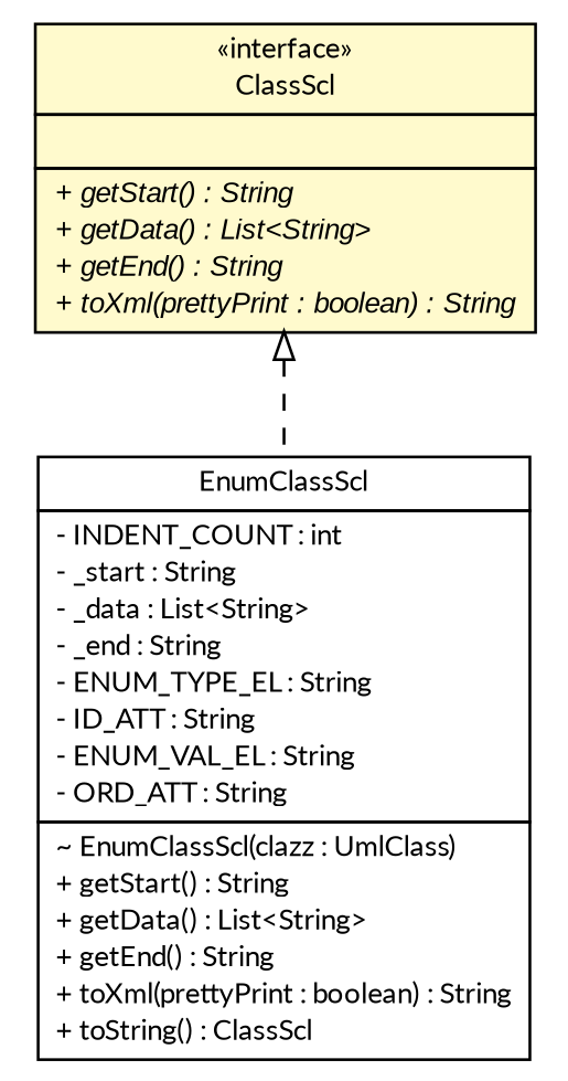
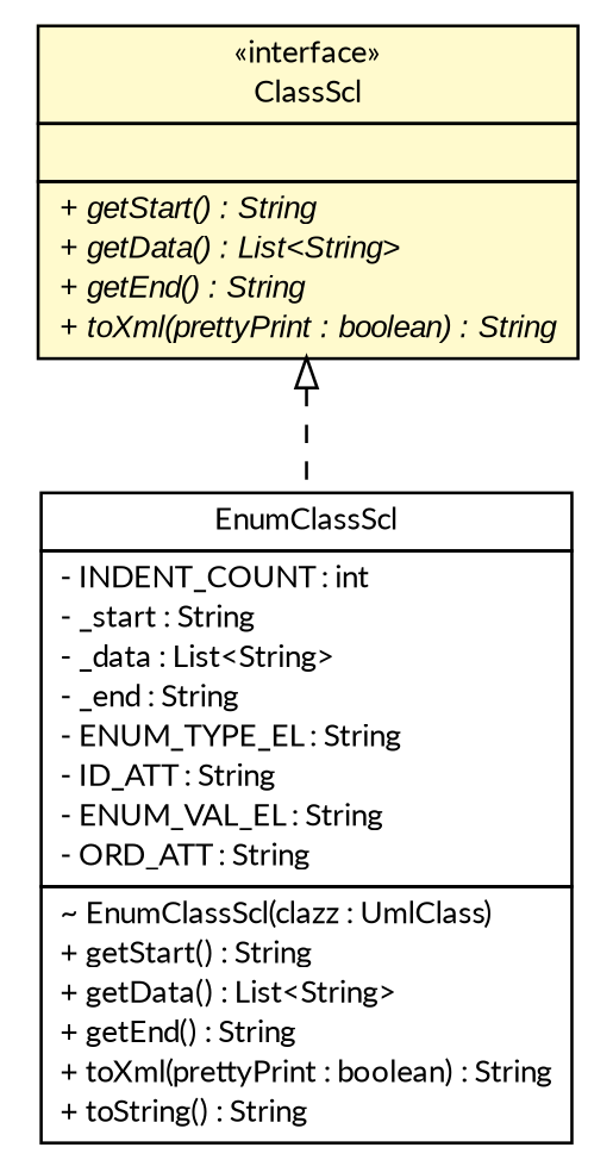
  digraph {
    nodesep=0.25
    ranksep=0.5
    fontname=Lato
    node [fontcolor=black fontname=Lato fontsize=10.0 shape=plaintext]
    n1 [label=<<table title="org.tanjakostic.jcleancim.docgen.collector.ClassScl" border="0" cellborder="1" cellspacing="0" cellpadding="2" port="p" bgcolor="lemonChiffon" href="./ClassScl.html"> 		<tr><td><table border="0" cellspacing="0" cellpadding="1"> <tr><td align="center" balign="center"> &#171;interface&#187; </td></tr> <tr><td align="center" balign="center"> ClassScl </td></tr> 		</table></td></tr> 		<tr><td><table border="0" cellspacing="0" cellpadding="1"> <tr><td align="left" balign="left">  </td></tr> 		</table></td></tr> 		<tr><td><table border="0" cellspacing="0" cellpadding="1"> <tr><td align="left" balign="left"><font face="Arial Italic" point-size="10.0"> + getStart() : String </font></td></tr> <tr><td align="left" balign="left"><font face="Arial Italic" point-size="10.0"> + getData() : List&lt;String&gt; </font></td></tr> <tr><td align="left" balign="left"><font face="Arial Italic" point-size="10.0"> + getEnd() : String </font></td></tr> <tr><td align="left" balign="left"><font face="Arial Italic" point-size="10.0"> + toXml(prettyPrint : boolean) : String </font></td></tr> 		</table></td></tr> 		</table>>]
-   n2 [label=<<table title="org.tanjakostic.jcleancim.docgen.collector.impl.EnumClassScl" border="0" cellborder="1" cellspacing="0" cellpadding="2" port="p" href="./impl/EnumClassScl.html"> 		<tr><td><table border="0" cellspacing="0" cellpadding="1"> <tr><td align="center" balign="center"> EnumClassScl </td></tr> 		</table></td></tr> 		<tr><td><table border="0" cellspacing="0" cellpadding="1"> <tr><td align="left" balign="left"> - INDENT_COUNT : int </td></tr> <tr><td align="left" balign="left"> - _start : String </td></tr> <tr><td align="left" balign="left"> - _data : List&lt;String&gt; </td></tr> <tr><td align="left" balign="left"> - _end : String </td></tr> <tr><td align="left" balign="left"> - ENUM_TYPE_EL : String </td></tr> <tr><td align="left" balign="left"> - ID_ATT : String </td></tr> <tr><td align="left" balign="left"> - ENUM_VAL_EL : String </td></tr> <tr><td align="left" balign="left"> - ORD_ATT : String </td></tr> 		</table></td></tr> 		<tr><td><table border="0" cellspacing="0" cellpadding="1"> <tr><td align="left" balign="left"> ~ EnumClassScl(clazz : UmlClass) </td></tr> <tr><td align="left" balign="left"> + getStart() : String </td></tr> <tr><td align="left" balign="left"> + getData() : List&lt;String&gt; </td></tr> <tr><td align="left" balign="left"> + getEnd() : String </td></tr> <tr><td align="left" balign="left"> + toXml(prettyPrint : boolean) : String </td></tr> <tr><td align="left" balign="left"> + toString() : ClassScl </td></tr> 		</table></td></tr> 		</table>>]
+   n2 [label=<<table title="org.tanjakostic.jcleancim.docgen.collector.impl.EnumClassScl" border="0" cellborder="1" cellspacing="0" cellpadding="2" port="p" href="./impl/EnumClassScl.html"> 		<tr><td><table border="0" cellspacing="0" cellpadding="1"> <tr><td align="center" balign="center"> EnumClassScl </td></tr> 		</table></td></tr> 		<tr><td><table border="0" cellspacing="0" cellpadding="1"> <tr><td align="left" balign="left"> - INDENT_COUNT : int </td></tr> <tr><td align="left" balign="left"> - _start : String </td></tr> <tr><td align="left" balign="left"> - _data : List&lt;String&gt; </td></tr> <tr><td align="left" balign="left"> - _end : String </td></tr> <tr><td align="left" balign="left"> - ENUM_TYPE_EL : String </td></tr> <tr><td align="left" balign="left"> - ID_ATT : String </td></tr> <tr><td align="left" balign="left"> - ENUM_VAL_EL : String </td></tr> <tr><td align="left" balign="left"> - ORD_ATT : String </td></tr> 		</table></td></tr> 		<tr><td><table border="0" cellspacing="0" cellpadding="1"> <tr><td align="left" balign="left"> ~ EnumClassScl(clazz : UmlClass) </td></tr> <tr><td align="left" balign="left"> + getStart() : String </td></tr> <tr><td align="left" balign="left"> + getData() : List&lt;String&gt; </td></tr> <tr><td align="left" balign="left"> + getEnd() : String </td></tr> <tr><td align="left" balign="left"> + toXml(prettyPrint : boolean) : String </td></tr> <tr><td align="left" balign="left"> + toString() : String </td></tr> 		</table></td></tr> 		</table>>]
    n1 -> n2 [arrowtail=empty dir=back fontname=Lato fontsize=10 headport=p labelfontname=arial labelfontsize=10 style=dashed tailport=p]
  }
